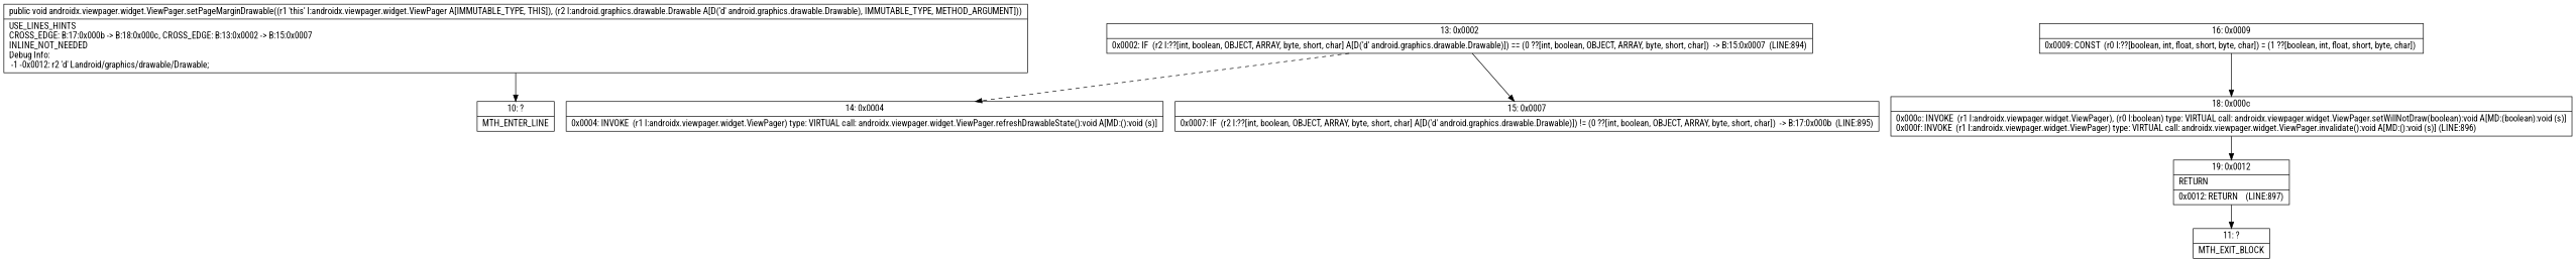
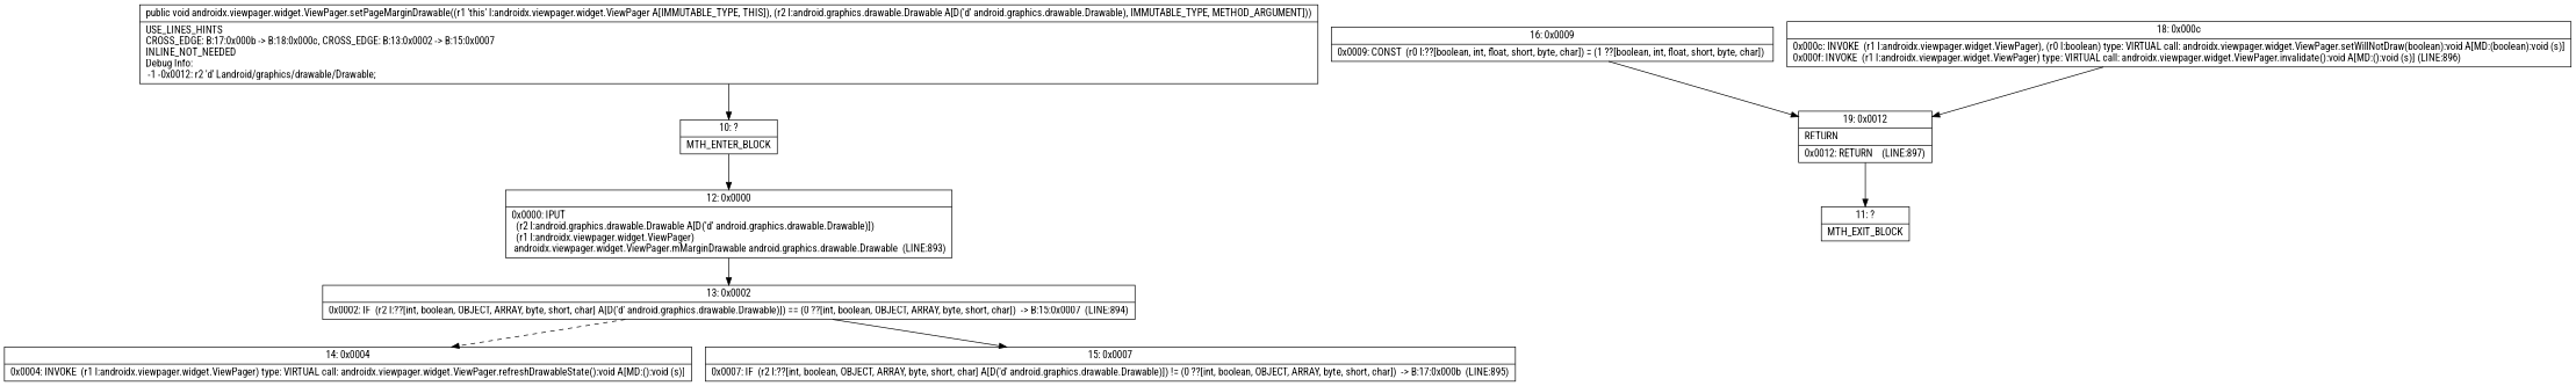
  digraph {
    fontname="Roboto Condensed"
    node [fontname="Roboto Condensed" shape=record]
    edge [fontname="Roboto Condensed"]
-   n1 [label="{10\:\ ?|MTH_ENTER_LINE\l}"]
+   n1 [label="{10\:\ ?|MTH_ENTER_BLOCK\l}"]
+   n2 [label="{12\:\ 0x0000|0x0000: IPUT  \l  (r2 I:android.graphics.drawable.Drawable A[D('d' android.graphics.drawable.Drawable)])\l  (r1 I:androidx.viewpager.widget.ViewPager)\l androidx.viewpager.widget.ViewPager.mMarginDrawable android.graphics.drawable.Drawable  (LINE:893)\l}"]
    n3 [label="{13\:\ 0x0002|0x0002: IF  (r2 I:??[int, boolean, OBJECT, ARRAY, byte, short, char] A[D('d' android.graphics.drawable.Drawable)]) == (0 ??[int, boolean, OBJECT, ARRAY, byte, short, char])  \-\> B:15:0x0007  (LINE:894)\l}"]
    n4 [label="{14\:\ 0x0004|0x0004: INVOKE  (r1 I:androidx.viewpager.widget.ViewPager) type: VIRTUAL call: androidx.viewpager.widget.ViewPager.refreshDrawableState():void A[MD:():void (s)]\l}"]
    n5 [label="{15\:\ 0x0007|0x0007: IF  (r2 I:??[int, boolean, OBJECT, ARRAY, byte, short, char] A[D('d' android.graphics.drawable.Drawable)]) != (0 ??[int, boolean, OBJECT, ARRAY, byte, short, char])  \-\> B:17:0x000b  (LINE:895)\l}"]
    n6 [label="{16\:\ 0x0009|0x0009: CONST  (r0 I:??[boolean, int, float, short, byte, char]) = (1 ??[boolean, int, float, short, byte, char]) \l}"]
    n7 [label="{18\:\ 0x000c|0x000c: INVOKE  (r1 I:androidx.viewpager.widget.ViewPager), (r0 I:boolean) type: VIRTUAL call: androidx.viewpager.widget.ViewPager.setWillNotDraw(boolean):void A[MD:(boolean):void (s)]\l0x000f: INVOKE  (r1 I:androidx.viewpager.widget.ViewPager) type: VIRTUAL call: androidx.viewpager.widget.ViewPager.invalidate():void A[MD:():void (s)] (LINE:896)\l}"]
    n8 [label="{19\:\ 0x0012|RETURN\l|0x0012: RETURN    (LINE:897)\l}"]
    n9 [label="{11\:\ ?|MTH_EXIT_BLOCK\l}"]
    n10 [label="{public void androidx.viewpager.widget.ViewPager.setPageMarginDrawable((r1 'this' I:androidx.viewpager.widget.ViewPager A[IMMUTABLE_TYPE, THIS]), (r2 I:android.graphics.drawable.Drawable A[D('d' android.graphics.drawable.Drawable), IMMUTABLE_TYPE, METHOD_ARGUMENT]))  | USE_LINES_HINTS\lCROSS_EDGE: B:17:0x000b \-\> B:18:0x000c, CROSS_EDGE: B:13:0x0002 \-\> B:15:0x0007\lINLINE_NOT_NEEDED\lDebug Info:\l  \-1 \-0x0012: r2 'd' Landroid\/graphics\/drawable\/Drawable;\l}"]
+   n1 -> n2
+   n2 -> n3
    n3 -> n4 [style=dashed]
    n3 -> n5
-   n6 -> n7
+   n6 -> n8
    n7 -> n8
    n8 -> n9
    n10 -> n1
  }
